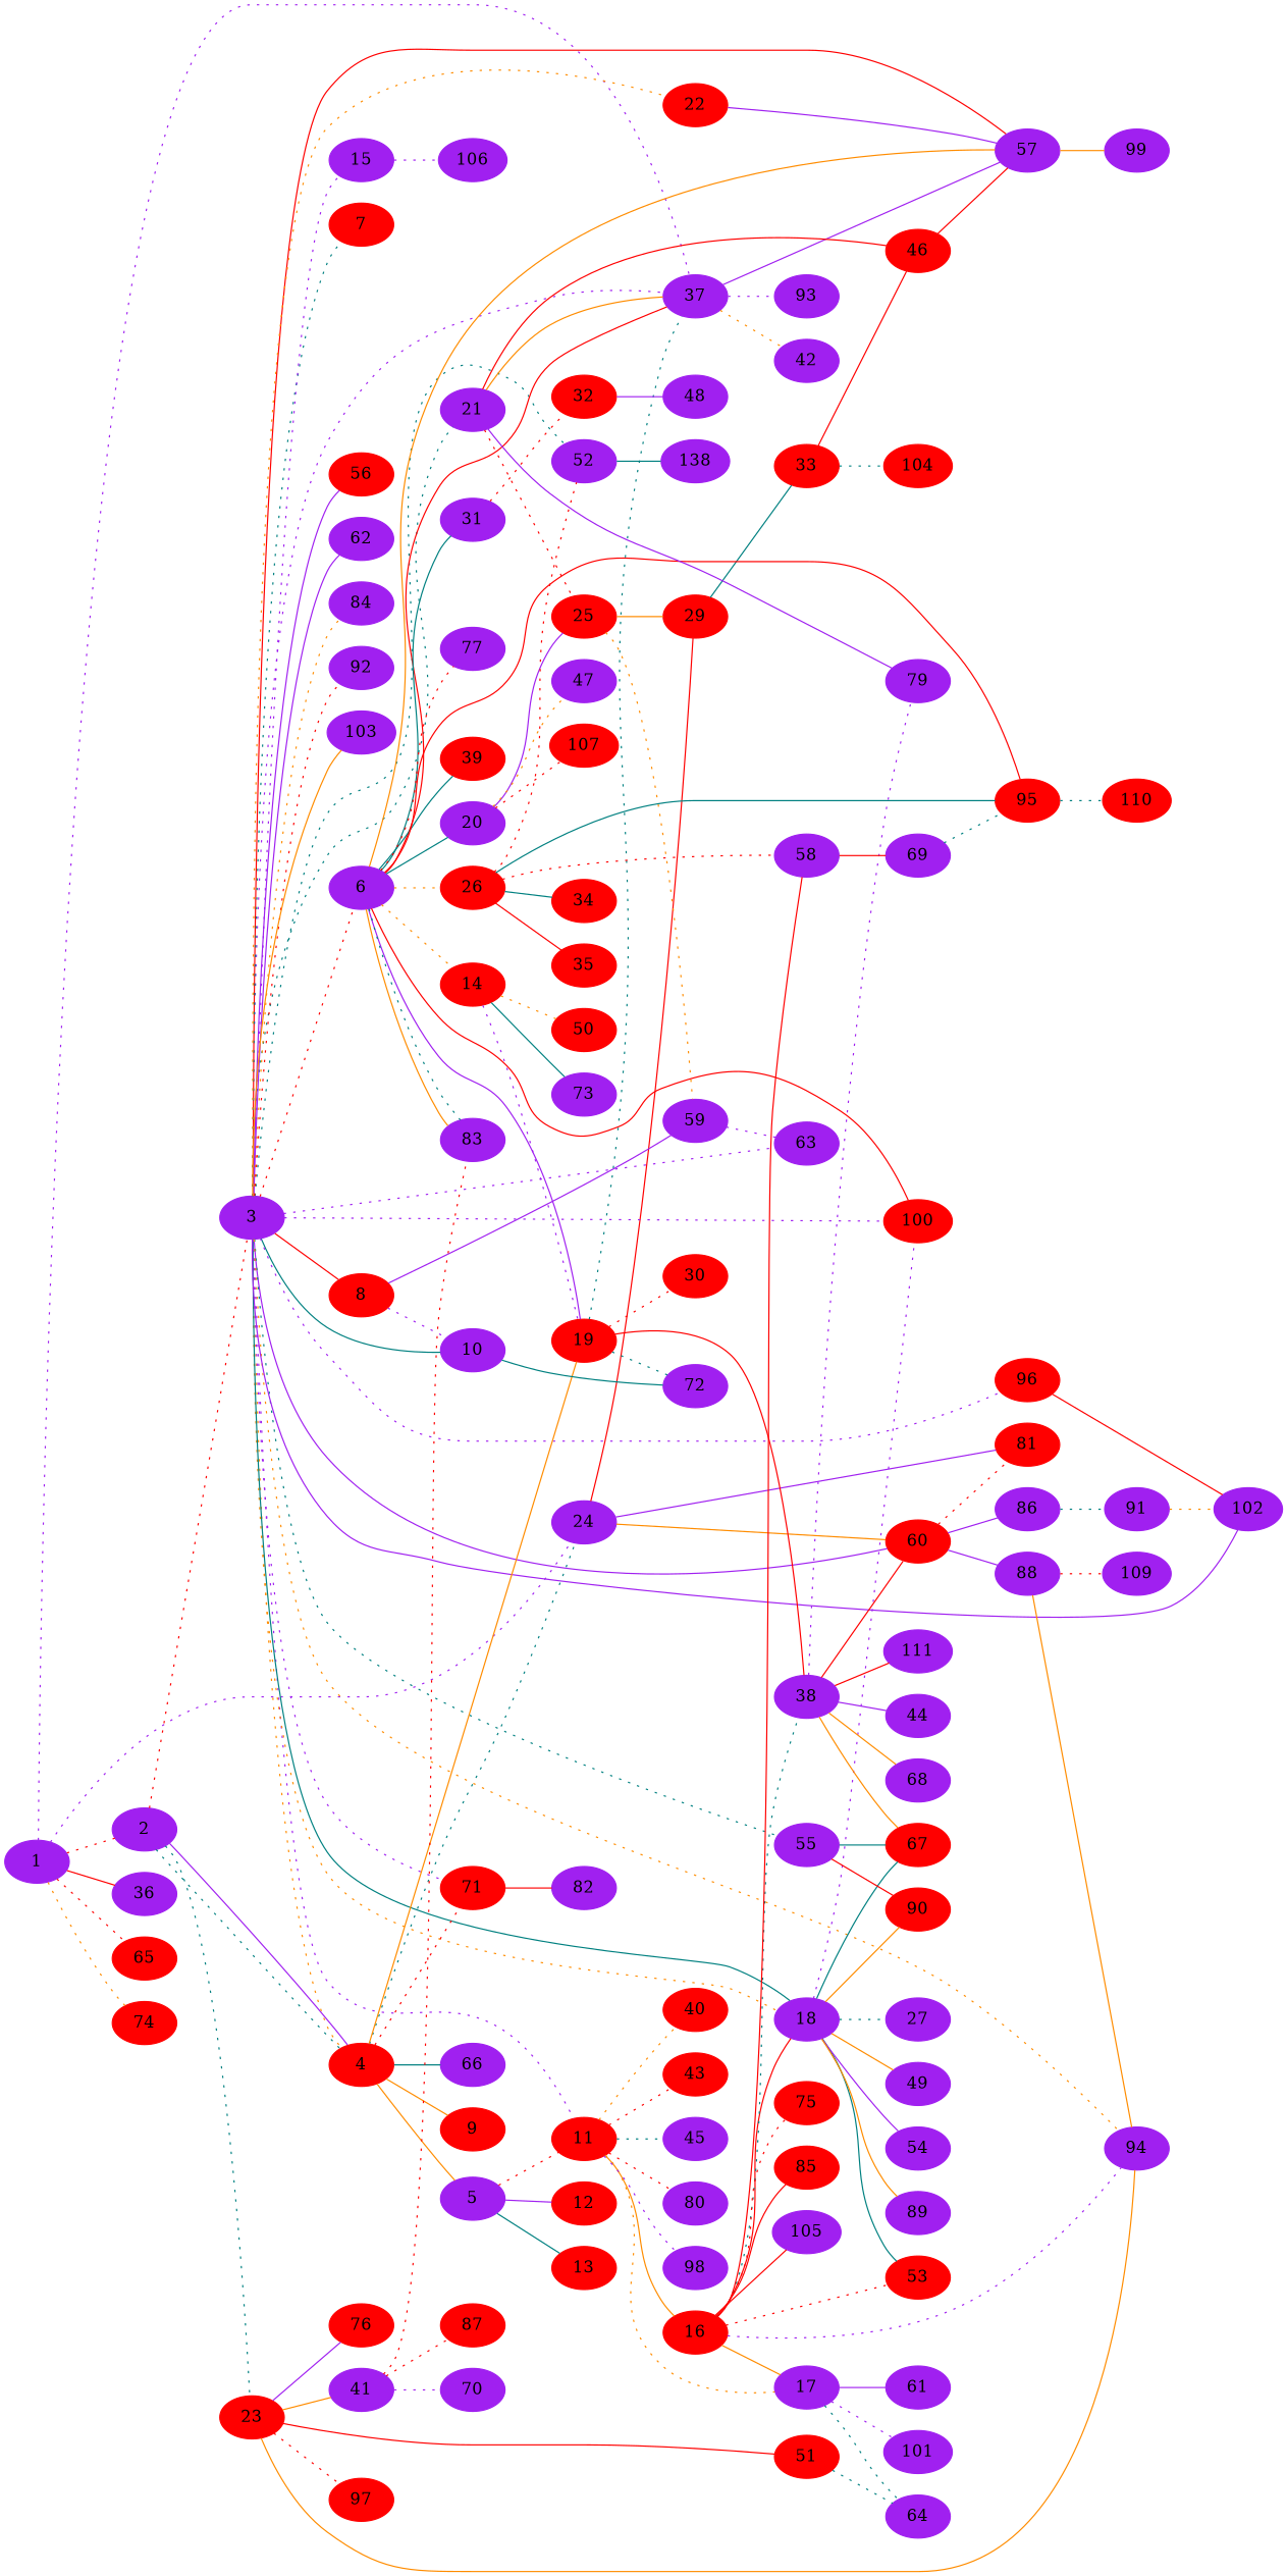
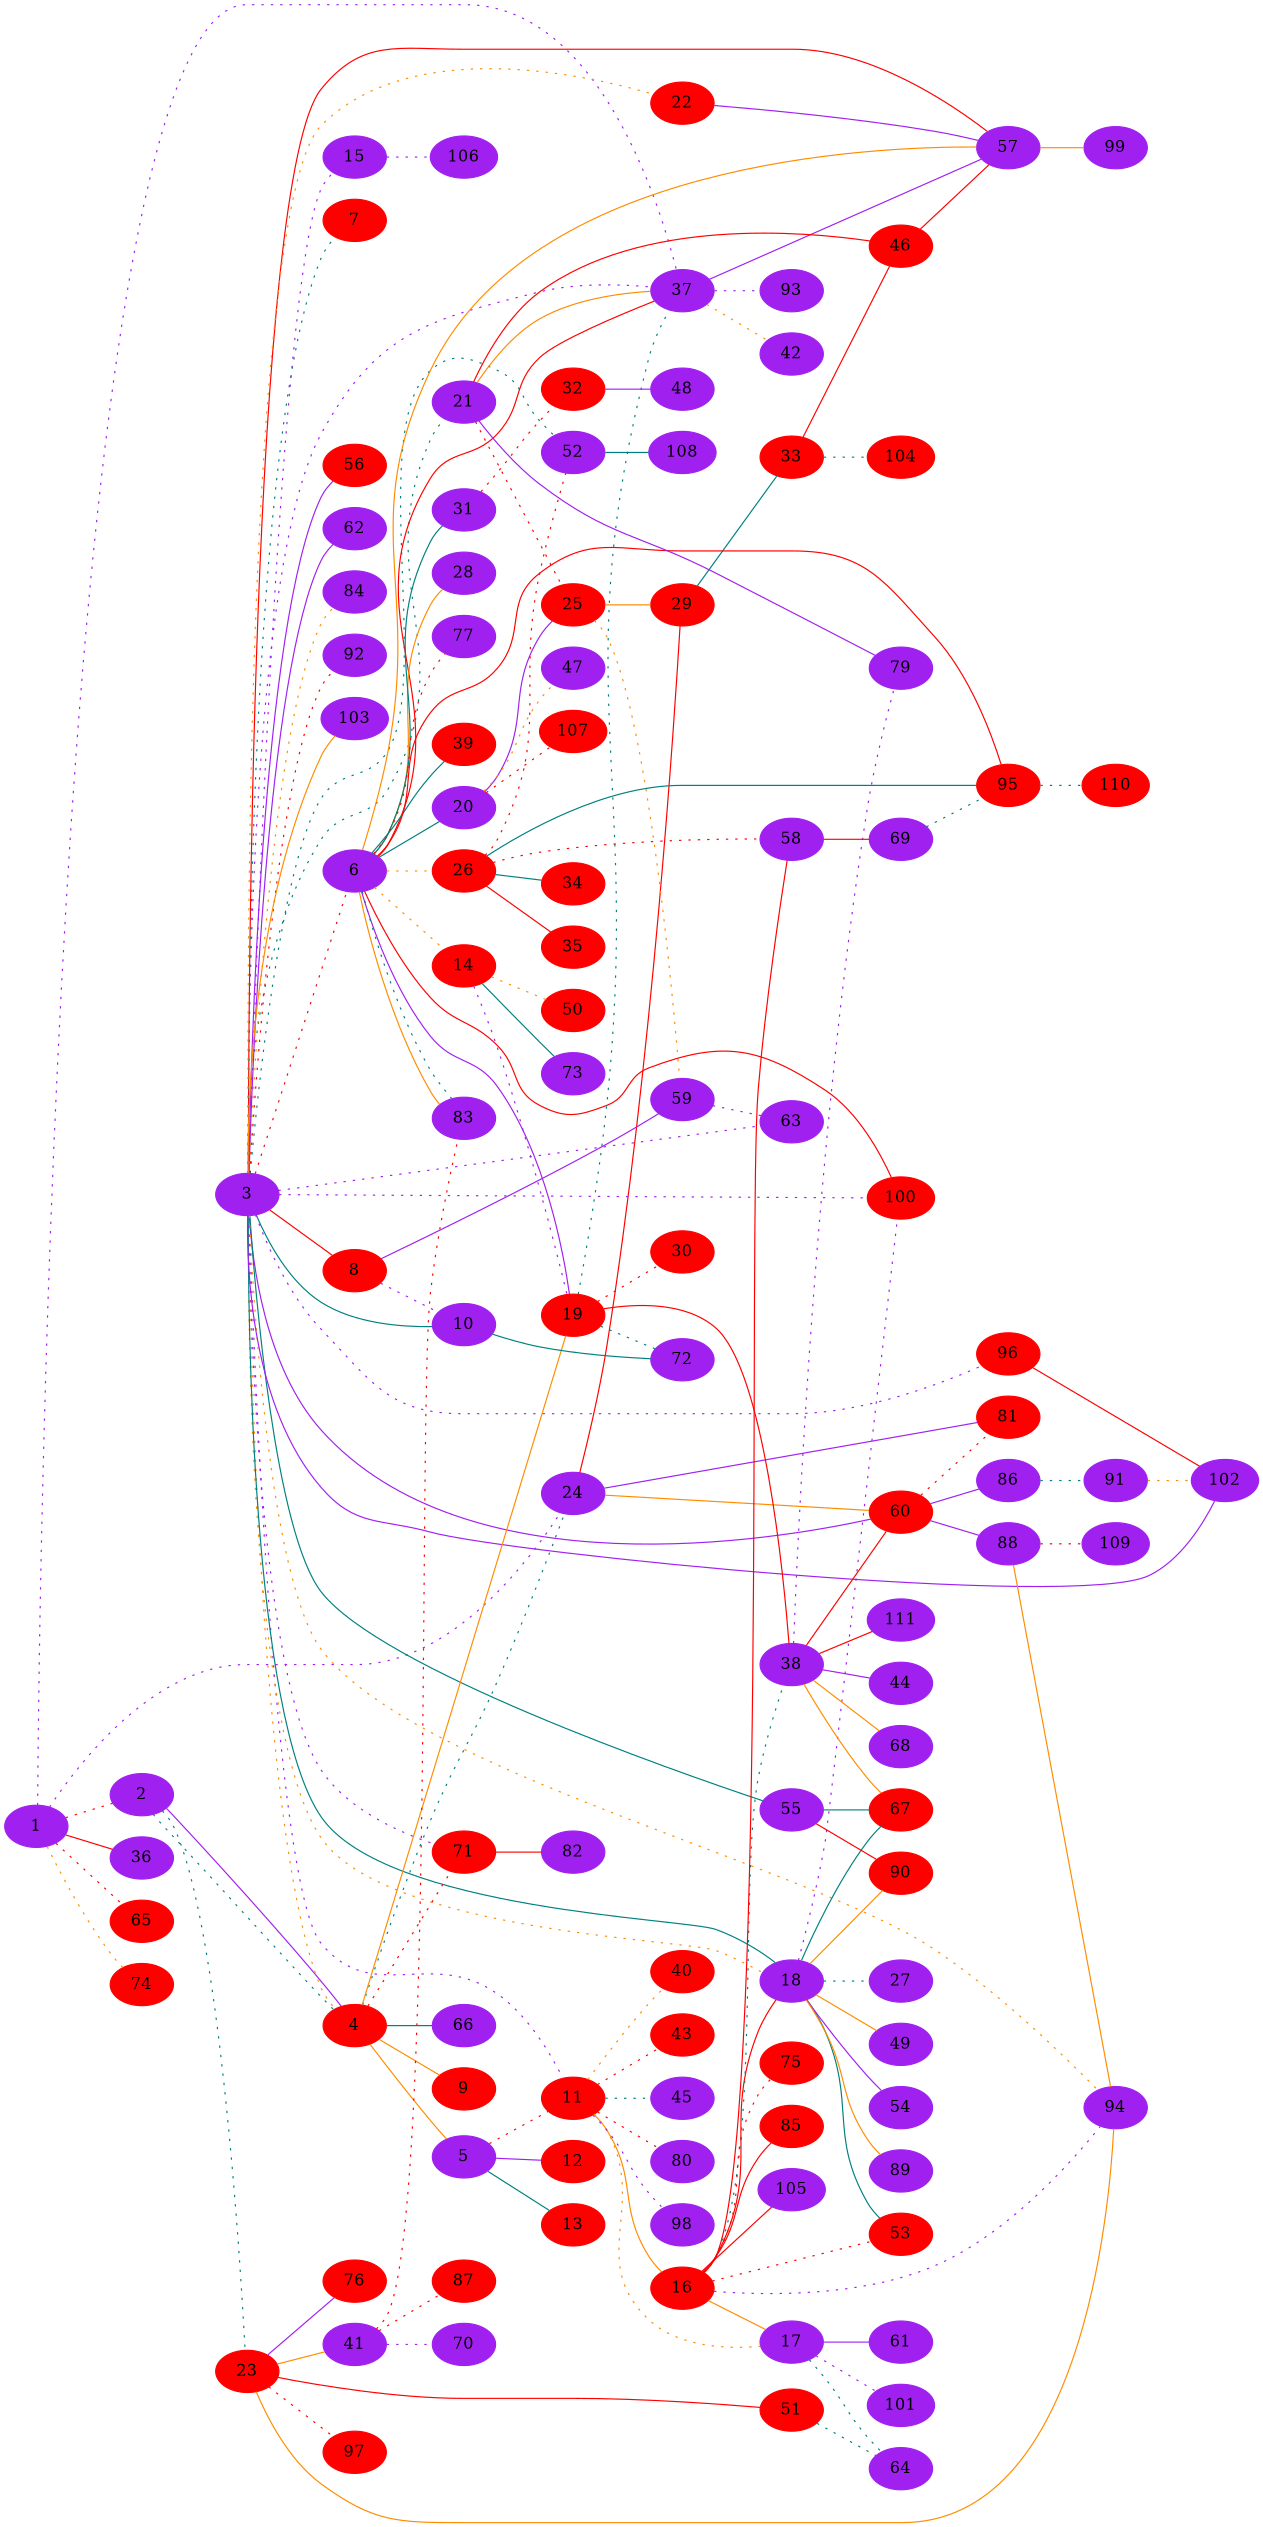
  graph {
    rankdir=LR
    node [color=purple style=filled]
    edge [color=red style=solid]
    1
    2
    24
    36
    37
    65 [color=red]
    74 [color=red]
    3
    4 [color=red]
    23 [color=red]
    60 [color=red]
    29 [color=red]
    81 [color=red]
    57
    42
    93
    6
    7 [color=red]
    8 [color=red]
    10
    11 [color=red]
    15
    18
    21
    22 [color=red]
    52
    55
    56 [color=red]
    62
    71 [color=red]
    84
    92
    94
    96 [color=red]
    100 [color=red]
    102
    103
    63
    5
    9 [color=red]
    19 [color=red]
    66
    41
    51 [color=red]
    76 [color=red]
    97 [color=red]
    14 [color=red]
    20
    26 [color=red]
+   28
    31
    39 [color=red]
    77
    83
    95 [color=red]
    59
    72
    16 [color=red]
    17
    40 [color=red]
    43 [color=red]
    45
    80
    98
    106
    53 [color=red]
    27
    49
    54
    67 [color=red]
    89
    90 [color=red]
    25 [color=red]
    46 [color=red]
    79
-   108 [label=138]
+   108
    99
    86
    88
    82
    12 [color=red]
    13 [color=red]
    38
    30 [color=red]
    50 [color=red]
    73
    47
    107 [color=red]
    58
    34 [color=red]
    35 [color=red]
    32 [color=red]
    110 [color=red]
    75 [color=red]
    85 [color=red]
    105
    61
    64
    101
    44
    68
    111
    69
    70
    87 [color=red]
    33 [color=red]
    104 [color=red]
    48
    91
    109
    1 -- 2 [style=dotted]
    1 -- 24 [color=purple style=dotted]
    1 -- 36
    1 -- 37 [color=purple style=dotted]
    1 -- 65 [style=dotted]
    1 -- 74 [color=darkorange style=dotted]
-   2 -- 3 [style=dotted]
    2 -- 4 [color=teal style=dotted]
    2 -- 4 [color=purple]
    2 -- 23 [color=teal style=dotted]
    24 -- 60 [color=darkorange]
    24 -- 29
    24 -- 81 [color=purple]
    37 -- 57 [color=purple]
    37 -- 42 [color=darkorange style=dotted]
    37 -- 93 [color=purple style=dotted]
    3 -- 37 [color=purple style=dotted]
    3 -- 4 [color=darkorange style=dotted]
    3 -- 60 [color=purple]
    3 -- 57
    3 -- 6 [style=dotted]
    3 -- 7 [color=teal style=dotted]
    3 -- 8
    3 -- 10 [color=teal]
    3 -- 11 [color=purple style=dotted]
    3 -- 15 [color=purple style=dotted]
    3 -- 18 [color=darkorange style=dotted]
    3 -- 18 [color=teal]
    3 -- 21 [color=teal style=dotted]
    3 -- 22 [color=darkorange style=dotted]
    3 -- 52 [color=teal style=dotted]
-   3 -- 55 [color=teal style=dotted]
+   3 -- 55 [color=teal]
    3 -- 56 [color=purple]
    3 -- 62 [color=purple]
    3 -- 71 [color=purple style=dotted]
    3 -- 84 [color=darkorange style=dotted]
    3 -- 92 [style=dotted]
    3 -- 94 [color=darkorange style=dotted]
    3 -- 96 [color=purple style=dotted]
    3 -- 100 [color=purple style=dotted]
    3 -- 102 [color=purple]
    3 -- 103 [color=darkorange]
    3 -- 63 [color=purple style=dotted]
    4 -- 24 [color=teal style=dotted]
    4 -- 71 [style=dotted]
    4 -- 5 [color=darkorange]
    4 -- 9 [color=darkorange]
    4 -- 19 [color=darkorange]
    4 -- 66 [color=teal]
    23 -- 94 [color=darkorange]
    23 -- 41 [color=darkorange]
    23 -- 51
    23 -- 76 [color=purple]
    23 -- 97 [style=dotted]
    60 -- 81 [style=dotted]
    60 -- 86 [color=purple]
    60 -- 88 [color=purple]
    29 -- 33 [color=teal]
    57 -- 99 [color=darkorange]
    6 -- 37
    6 -- 57 [color=darkorange]
    6 -- 100
    6 -- 19 [color=purple]
    6 -- 14 [color=darkorange style=dotted]
    6 -- 20 [color=teal]
    6 -- 26 [color=darkorange style=dotted]
+   6 -- 28 [color=darkorange]
    6 -- 31 [color=teal]
    6 -- 39 [color=teal]
    6 -- 77 [style=dotted]
    6 -- 83 [color=darkorange]
    6 -- 83 [color=teal style=dotted]
    6 -- 95
    8 -- 10 [color=purple style=dotted]
    8 -- 59 [color=purple]
    10 -- 72 [color=teal]
    11 -- 16 [color=darkorange]
    11 -- 17 [color=darkorange style=dotted]
    11 -- 40 [color=darkorange style=dotted]
    11 -- 43 [style=dotted]
    11 -- 45 [color=teal style=dotted]
    11 -- 80 [style=dotted]
    11 -- 98 [color=purple style=dotted]
    15 -- 106 [color=purple style=dotted]
    18 -- 100 [color=purple style=dotted]
    18 -- 53 [color=teal]
    18 -- 27 [color=teal style=dotted]
    18 -- 49 [color=darkorange]
    18 -- 54 [color=purple]
    18 -- 67 [color=teal]
    18 -- 89 [color=darkorange]
    18 -- 90 [color=darkorange]
    21 -- 37 [color=darkorange]
    21 -- 25 [style=dotted]
    21 -- 46
    21 -- 79 [color=purple]
    22 -- 57 [color=purple]
    52 -- 108 [color=teal]
    55 -- 67 [color=teal]
    55 -- 90
    71 -- 82
    96 -- 102
    5 -- 11 [style=dotted]
    5 -- 12 [color=purple]
    5 -- 13 [color=teal]
    19 -- 37 [color=teal style=dotted]
    19 -- 72 [color=teal style=dotted]
    19 -- 38
    19 -- 30 [style=dotted]
    41 -- 83 [style=dotted]
    41 -- 70 [color=purple style=dotted]
    41 -- 87 [style=dotted]
    51 -- 64 [color=teal style=dotted]
    14 -- 19 [color=purple style=dotted]
    14 -- 50 [color=darkorange style=dotted]
    14 -- 73 [color=teal]
    20 -- 25 [color=purple]
    20 -- 47 [color=darkorange style=dotted]
    20 -- 107 [style=dotted]
    26 -- 52 [style=dotted]
    26 -- 95 [color=teal]
    26 -- 58 [style=dotted]
    26 -- 34 [color=teal]
    26 -- 35
    31 -- 32 [style=dotted]
    95 -- 110 [color=teal style=dotted]
    59 -- 63 [color=purple style=dotted]
    16 -- 18
    16 -- 94 [color=purple style=dotted]
    16 -- 17 [color=darkorange]
    16 -- 53 [style=dotted]
    16 -- 38 [color=teal style=dotted]
    16 -- 58
    16 -- 75 [style=dotted]
    16 -- 85
    16 -- 105
    17 -- 61 [color=purple]
    17 -- 64 [color=teal style=dotted]
    17 -- 101 [color=purple style=dotted]
    25 -- 29 [color=darkorange]
    25 -- 59 [color=darkorange style=dotted]
    46 -- 57
    86 -- 91 [color=teal style=dotted]
    88 -- 94 [color=darkorange]
    88 -- 109 [style=dotted]
    38 -- 60
    38 -- 67 [color=darkorange]
    38 -- 79 [color=purple style=dotted]
    38 -- 44 [color=purple]
    38 -- 68 [color=darkorange]
    38 -- 111
    58 -- 69
    32 -- 48 [color=purple]
    69 -- 95 [color=teal style=dotted]
    33 -- 46
    33 -- 104 [color=teal style=dotted]
    91 -- 102 [color=darkorange style=dotted]
  }
